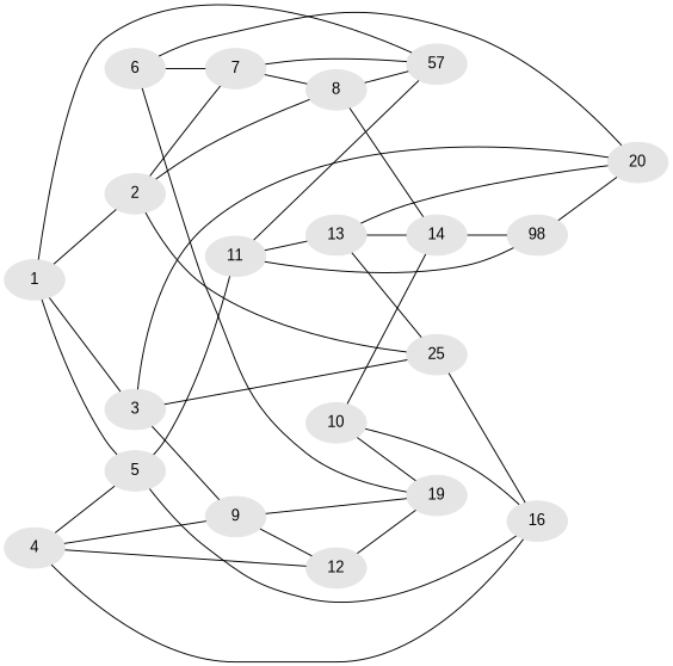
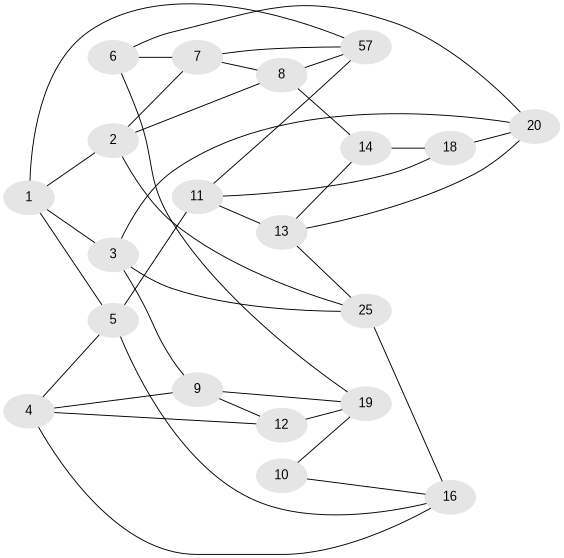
  graph {
    fontname="Liberation Sans"
    rankdir=LR
    node [color=gray90 fontname="Liberation Sans" style=filled]
    edge [fontname="Liberation Sans"]
    1
    2
    3
    5
    n5 [label=57]
    7
    8
    n8 [label=25]
    9
    20
    16
    11
    14
    12
    19
    4
    13
-   18 [label=98]
+   18
    6
    10
    1 -- 2
    1 -- 3
    1 -- 5
    1 -- n5
    2 -- 7
    2 -- 8
    2 -- n8
    3 -- n8
    3 -- 9
    3 -- 20
    5 -- 16
    5 -- 11
    7 -- n5
    7 -- 8
    8 -- n5
    8 -- 14
    n8 -- 16
    9 -- 12
    9 -- 19
    11 -- n5
    11 -- 13
    11 -- 18
    14 -- 18
    12 -- 19
    4 -- 5
    4 -- 9
    4 -- 16
    4 -- 12
    13 -- n8
    13 -- 20
    13 -- 14
    18 -- 20
    6 -- 7
    6 -- 20
    6 -- 19
    10 -- 16
-   10 -- 14
    10 -- 19
  }
